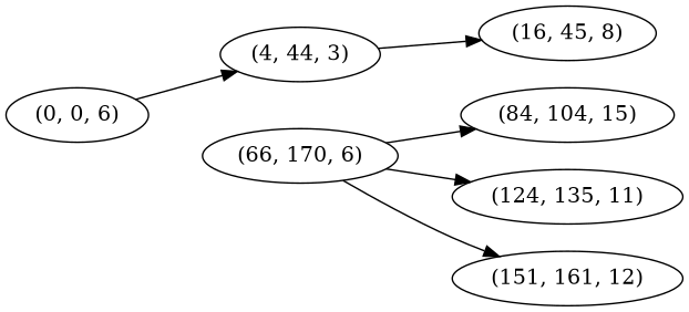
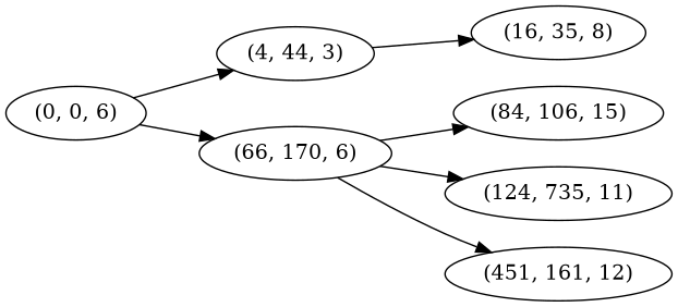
  digraph {
    rankdir=LR
    n1 [label="(0, 0, 6)"]
    n2 [label="(4, 44, 3)"]
    n3 [label="(66, 170, 6)"]
-   "(16, 35, 8)" [label="(16, 45, 8)"]
-   "(84, 104, 15)"
-   "(124, 135, 11)"
-   "(151, 161, 12)"
+   "(16, 35, 8)"
+   "(84, 104, 15)" [label="(84, 106, 15)"]
+   "(124, 135, 11)" [label="(124, 735, 11)"]
+   "(151, 161, 12)" [label="(451, 161, 12)"]
    n1 -> n2
+   n1 -> n3
    n2 -> "(16, 35, 8)"
    n3 -> "(84, 104, 15)"
    n3 -> "(124, 135, 11)"
    n3 -> "(151, 161, 12)"
  }
